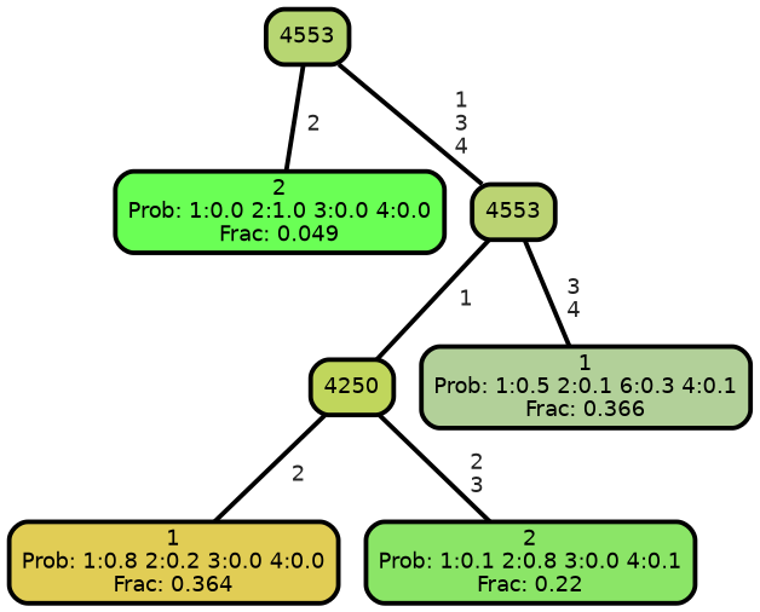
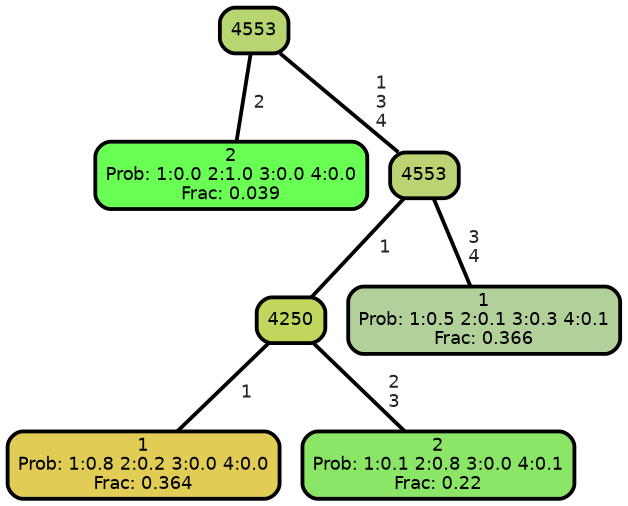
  graph {
    ranksep="0 equally"
    splines=straight
    node [color=black fontcolor=black fontname=helvetica penwidth=3 shape=box style="filled, rounded"]
    edge [color=black fontcolor=grey14 fontname=helvetica fontweight=bold penwidth=3]
-   n1 [fillcolor="#6aff55" label="2\nProb: 1:0.0 2:1.0 3:0.0 4:0.0\nFrac: 0.049"]
+   n1 [fillcolor="#6aff55" label="2\nProb: 1:0.0 2:1.0 3:0.0 4:0.0\nFrac: 0.039"]
    n2 [fillcolor="#b7d672" label=4553]
    n3 [fillcolor="#bbd373" label=4553]
    n4 [fillcolor="#c0d65c" label=4250]
-   n5 [fillcolor="#b2d099" label="1\nProb: 1:0.5 2:0.1 6:0.3 4:0.1\nFrac: 0.366"]
+   n5 [fillcolor="#b2d099" label="1\nProb: 1:0.5 2:0.1 3:0.3 4:0.1\nFrac: 0.366"]
    n6 [fillcolor="#e1cd55" label="1\nProb: 1:0.8 2:0.2 3:0.0 4:0.0\nFrac: 0.364"]
    n7 [fillcolor="#8be567" label="2\nProb: 1:0.1 2:0.8 3:0.0 4:0.1\nFrac: 0.22"]
    subgraph sub_1 {
      rank=same
    }
    n2 -- n1 [label=" 2"]
    n2 -- n3 [label=" 1\n 3\n 4"]
    n3 -- n4 [label=" 1"]
    n3 -- n5 [label=" 3\n 4"]
-   n4 -- n6 [label=" 2"]
+   n4 -- n6 [label=" 1"]
    n4 -- n7 [label=" 2\n 3"]
  }
